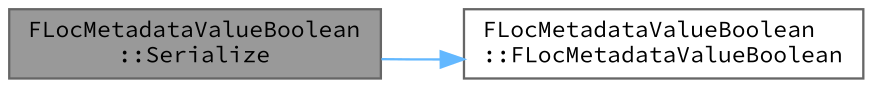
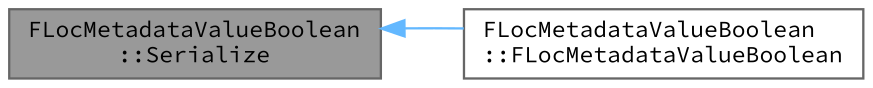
  digraph {
    rankdir=LR
    fontname="Source Code Pro"
    node [fontname="Source Code Pro" fontsize=10 shape=box style=filled]
    n1 [color=gray40 fillcolor=grey60 fontcolor=black height=0.2 label="FLocMetadataValueBoolean\l::Serialize" width=0.4]
    n2 [color=grey40 fillcolor=white height=0.2 label="FLocMetadataValueBoolean\l::FLocMetadataValueBoolean" width=0.4]
-   n1 -> n2 [color=steelblue1 fontname="Source Code Pro" fontsize=10 labelfontname=Helvetica labelfontsize=10 style=solid]
+   n2 -> n1 [color=steelblue1 fontname="Source Code Pro" fontsize=10 labelfontname=Helvetica labelfontsize=10 style=solid]
  }
